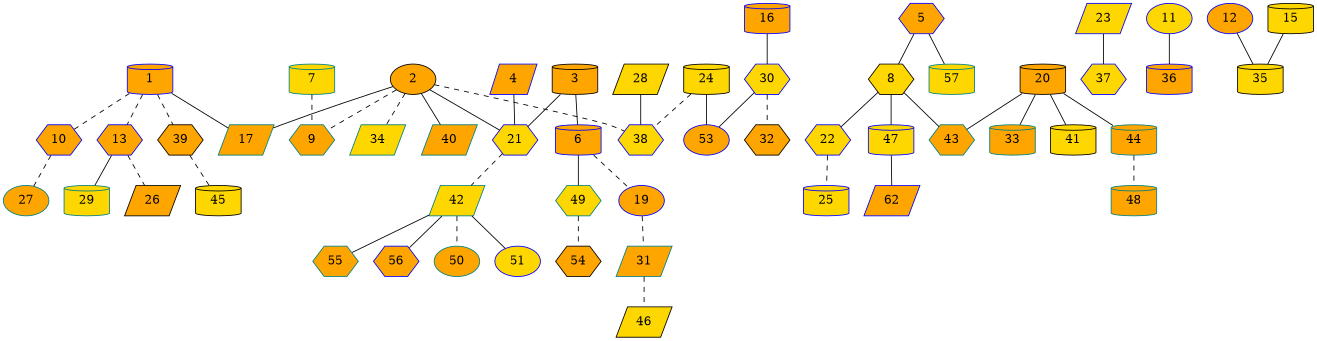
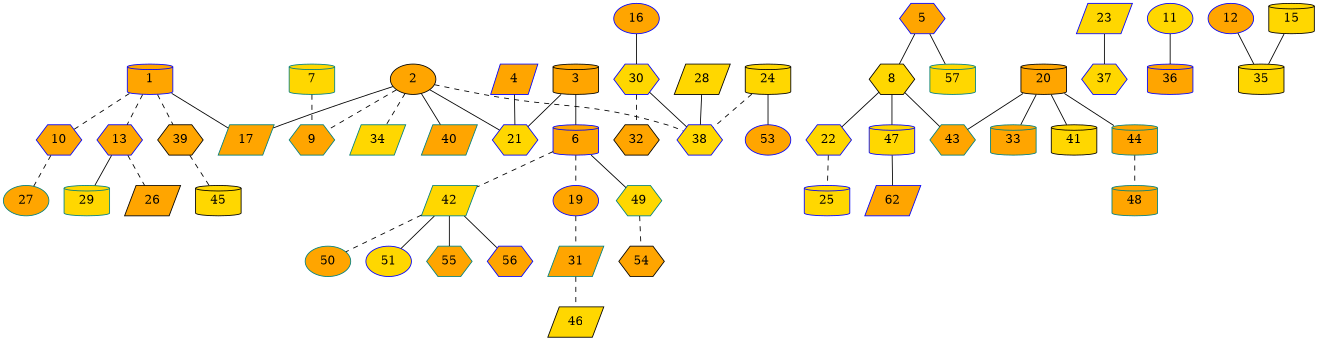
  graph {
    node [color=blue fillcolor=orange shape=cylinder style=filled]
    edge [style=solid weight=1.0]
    10 [shape=hexagon]
    1
    13 [shape=hexagon]
    17 [color=teal shape=parallelogram]
    39 [color=black shape=hexagon]
    27 [color=teal shape=ellipse]
    26 [color=black shape=parallelogram]
    29 [color=teal fillcolor=gold]
    45 [color=black fillcolor=gold]
    43 [color=teal shape=hexagon]
    2 [color=black shape=ellipse]
    9 [color=teal shape=hexagon]
    21 [fillcolor=gold shape=hexagon]
    34 [color=teal fillcolor=gold shape=parallelogram]
    38 [fillcolor=gold shape=hexagon]
    40 [color=teal shape=parallelogram]
    42 [color=teal fillcolor=gold shape=parallelogram]
    3 [color=black]
    6
    19 [shape=ellipse]
    49 [color=teal fillcolor=gold shape=hexagon]
    4 [shape=parallelogram]
    5 [shape=hexagon]
    8 [color=black fillcolor=gold shape=hexagon]
    57 [color=teal fillcolor=gold]
    22 [fillcolor=gold shape=hexagon]
    47 [fillcolor=gold]
    31 [color=teal shape=parallelogram]
    54 [color=black shape=hexagon]
    7 [color=teal fillcolor=gold]
    23 [fillcolor=gold shape=parallelogram]
    37 [fillcolor=gold shape=hexagon]
    25 [fillcolor=gold]
    n34 [label=62 shape=parallelogram]
    11 [fillcolor=gold shape=ellipse]
    36
    12 [shape=ellipse]
    35 [color=black fillcolor=gold]
    15 [color=black fillcolor=gold]
    30 [fillcolor=gold shape=hexagon]
-   16
+   16 [shape=ellipse]
    32 [color=black shape=hexagon]
    46 [color=black fillcolor=gold shape=parallelogram]
    20 [color=black]
    33 [color=teal]
    41 [color=black fillcolor=gold]
    44 [color=teal]
    48 [color=teal]
    50 [color=teal shape=ellipse]
    51 [fillcolor=gold shape=ellipse]
    55 [color=teal shape=hexagon]
    56 [shape=hexagon]
    24 [color=black fillcolor=gold]
    53 [shape=ellipse]
    28 [color=black fillcolor=gold shape=parallelogram]
    10 -- 27 [style=dashed]
    1 -- 10 [style=dashed]
    1 -- 13 [style=dashed]
    1 -- 17
    1 -- 39 [style=dashed]
    13 -- 26 [style=dashed]
    13 -- 29
    39 -- 45 [style=dashed]
    2 -- 17
    2 -- 9 [style=dashed]
    2 -- 21
    2 -- 34 [style=dashed]
    2 -- 38 [style=dashed]
    2 -- 40
-   21 -- 42 [style=dashed]
+   6 -- 42 [style=dashed]
    42 -- 50 [style=dashed]
    42 -- 51
    42 -- 55
    42 -- 56
    3 -- 21
    3 -- 6
    6 -- 19 [style=dashed]
    6 -- 49
    19 -- 31 [style=dashed]
    49 -- 54 [style=dashed]
    4 -- 21
    5 -- 8
    5 -- 57
    8 -- 43
    8 -- 22
    8 -- 47
    22 -- 25 [style=dashed]
    47 -- n34
    31 -- 46 [style=dashed]
    7 -- 9 [style=dashed]
    23 -- 37
    11 -- 36
    12 -- 35
    15 -- 35
-   30 -- 53
+   30 -- 38
    30 -- 32 [style=dashed]
    16 -- 30
    20 -- 43
    20 -- 33
    20 -- 41
    20 -- 44
    44 -- 48 [style=dashed]
    24 -- 38 [style=dashed]
    24 -- 53
    28 -- 38
  }
